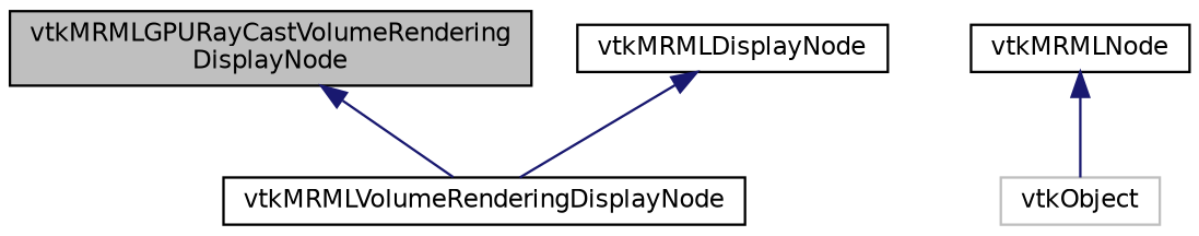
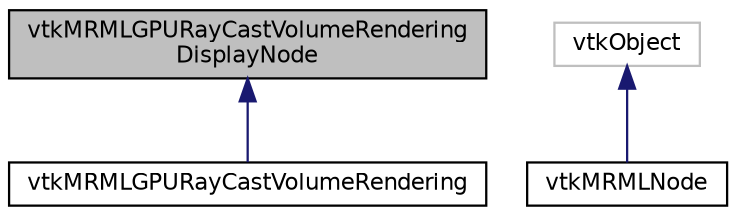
  digraph {
    node [color=black fontname=Helvetica fontsize=10 shape=record]
    edge [color=midnightblue dir=back fontname=Helvetica fontsize=10 labelfontname=Helvetica labelfontsize=10 style=solid]
    n1 [fillcolor=grey75 fontcolor=black height=0.2 label="vtkMRMLGPURayCastVolumeRendering\lDisplayNode" style=filled width=0.4]
-   n2 [height=0.2 label=vtkMRMLVolumeRenderingDisplayNode width=0.4]
-   n3 [height=0.2 label=vtkMRMLDisplayNode width=0.4]
+   n2 [height=0.2 label=vtkMRMLGPURayCastVolumeRendering width=0.4]
    n4 [height=0.2 label=vtkMRMLNode width=0.4]
    n5 [color=grey75 height=0.2 label=vtkObject width=0.4]
    n1 -> n2
-   n3 -> n2
-   n4 -> n5
+   n5 -> n4
  }
